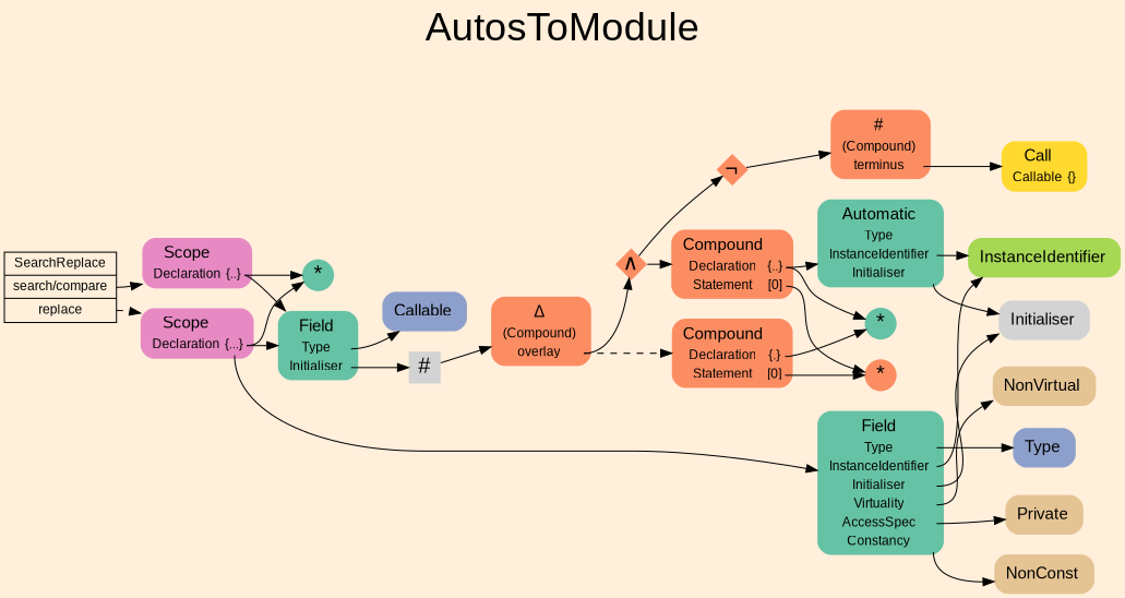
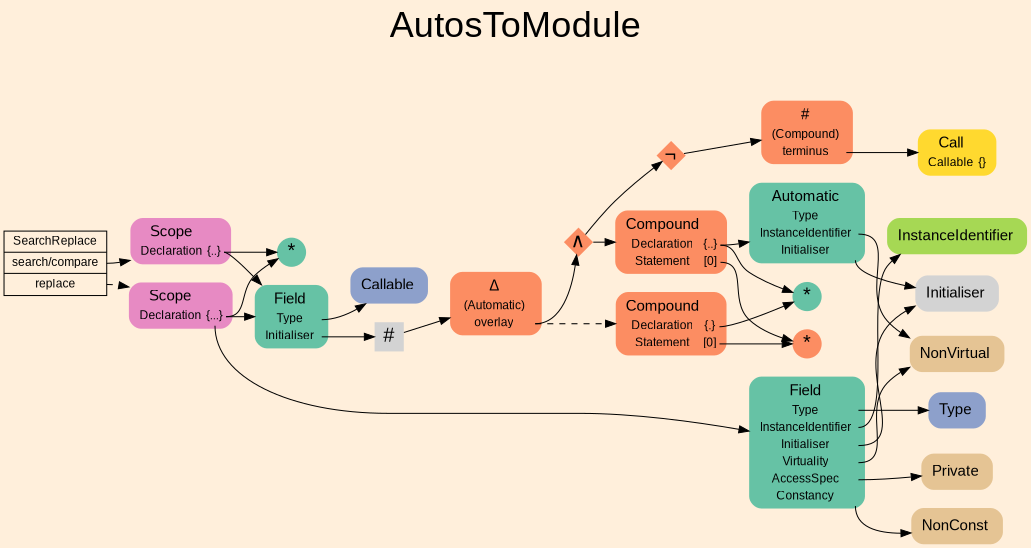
  digraph {
    bgcolor=antiquewhite1
    color=black
    fontcolor=black
    fontname=Arial
    fontsize=36
    label=AutosToModule
    labelloc=t
    rankdir=LR
    ranksep=0.3
    node [fillcolor="/set28/2" fontname=Arial fontsize=12 shape=plaintext style="rounded,filled"]
    edge [color=black fontcolor=black fontname=Arial tailport=port0]
    n1 [color=black fillcolor=antiquewhite1 fontcolor=black label="<fixed> SearchReplace | <port0> search/compare | <port1> replace" shape=record style=filled]
    n2 [fillcolor="/set28/4" label=<<TABLE BORDER="0" CELLBORDER="0" CELLSPACING="0">      <TR><TD><FONT POINT-SIZE="15.0">Scope</FONT></TD><TD></TD></TR>      <TR><TD>Declaration</TD><TD PORT="port0">{..}</TD></TR>     </TABLE>>]
    n3 [fillcolor="/set28/4" label=<<TABLE BORDER="0" CELLBORDER="0" CELLSPACING="0">      <TR><TD><FONT POINT-SIZE="15.0">Scope</FONT></TD><TD></TD></TR>      <TR><TD>Declaration</TD><TD PORT="port0">{...}</TD></TR>     </TABLE>>]
    n4 [fillcolor="/set28/1" fixedsize=true fontsize=20 height=0.4 label=<*> penwidth=0.0 shape=circle style=filled width=0.4]
    n5 [fillcolor="/set28/1" label=<<TABLE BORDER="0" CELLBORDER="0" CELLSPACING="0">      <TR><TD><FONT POINT-SIZE="15.0">Field</FONT></TD><TD></TD></TR>      <TR><TD>Type</TD><TD PORT="port0"></TD></TR>      <TR><TD>Initialiser</TD><TD PORT="port1"></TD></TR>     </TABLE>>]
    n6 [fillcolor="/set28/1" label=<<TABLE BORDER="0" CELLBORDER="0" CELLSPACING="0">      <TR><TD><FONT POINT-SIZE="15.0">Field</FONT></TD><TD></TD></TR>      <TR><TD>Type</TD><TD PORT="port0"></TD></TR>      <TR><TD>InstanceIdentifier</TD><TD PORT="port1"></TD></TR>      <TR><TD>Initialiser</TD><TD PORT="port2"></TD></TR>      <TR><TD>Virtuality</TD><TD PORT="port3"></TD></TR>      <TR><TD>AccessSpec</TD><TD PORT="port4"></TD></TR>      <TR><TD>Constancy</TD><TD PORT="port5"></TD></TR>     </TABLE>>]
    n7 [fillcolor="/set28/3" label=<<TABLE BORDER="0" CELLBORDER="0" CELLSPACING="0">      <TR><TD><FONT POINT-SIZE="15.0">Callable</FONT></TD><TD></TD></TR>     </TABLE>>]
    n8 [fixedsize=true fontsize=20 height=0.4 label=<#> penwidth=0.0 shape=square style=filled width=0.4 fillcolor=""]
-   n9 [label=<<TABLE BORDER="0" CELLBORDER="0" CELLSPACING="0">      <TR><TD><FONT POINT-SIZE="15.0">Δ</FONT></TD><TD></TD></TR>      <TR><TD>(Compound)</TD><TD PORT="port0"></TD></TR>      <TR><TD>overlay</TD><TD PORT="port1"></TD></TR>     </TABLE>>]
+   n9 [label=<<TABLE BORDER="0" CELLBORDER="0" CELLSPACING="0">      <TR><TD><FONT POINT-SIZE="15.0">Δ</FONT></TD><TD></TD></TR>      <TR><TD>(Automatic)</TD><TD PORT="port0"></TD></TR>      <TR><TD>overlay</TD><TD PORT="port1"></TD></TR>     </TABLE>>]
    n10 [fixedsize=true fontsize=20 height=0.4 label=<∧> penwidth=0.0 shape=diamond style=filled width=0.4]
    n11 [label=<<TABLE BORDER="0" CELLBORDER="0" CELLSPACING="0">      <TR><TD><FONT POINT-SIZE="15.0">Compound</FONT></TD><TD></TD></TR>      <TR><TD>Declaration</TD><TD PORT="port0">{.}</TD></TR>      <TR><TD>Statement</TD><TD PORT="port1">[0]</TD></TR>     </TABLE>>]
    n12 [fixedsize=true fontsize=20 height=0.4 label=<¬> penwidth=0.0 shape=diamond style=filled width=0.4]
    n13 [label=<<TABLE BORDER="0" CELLBORDER="0" CELLSPACING="0">      <TR><TD><FONT POINT-SIZE="15.0">Compound</FONT></TD><TD></TD></TR>      <TR><TD>Declaration</TD><TD PORT="port0">{..}</TD></TR>      <TR><TD>Statement</TD><TD PORT="port1">[0]</TD></TR>     </TABLE>>]
    n14 [fillcolor="/set28/1" fixedsize=true fontsize=20 height=0.4 label=<*> penwidth=0.0 shape=circle style=filled width=0.4]
    n15 [fixedsize=true fontsize=20 height=0.4 label=<*> penwidth=0.0 shape=circle style=filled width=0.4]
    n16 [label=<<TABLE BORDER="0" CELLBORDER="0" CELLSPACING="0">      <TR><TD><FONT POINT-SIZE="15.0">#</FONT></TD><TD></TD></TR>      <TR><TD>(Compound)</TD><TD PORT="port0"></TD></TR>      <TR><TD>terminus</TD><TD PORT="port1"></TD></TR>     </TABLE>>]
    n17 [fillcolor="/set28/1" label=<<TABLE BORDER="0" CELLBORDER="0" CELLSPACING="0">      <TR><TD><FONT POINT-SIZE="15.0">Automatic</FONT></TD><TD></TD></TR>      <TR><TD>Type</TD><TD PORT="port0"></TD></TR>      <TR><TD>InstanceIdentifier</TD><TD PORT="port1"></TD></TR>      <TR><TD>Initialiser</TD><TD PORT="port2"></TD></TR>     </TABLE>>]
    n18 [fillcolor="/set28/6" label=<<TABLE BORDER="0" CELLBORDER="0" CELLSPACING="0">      <TR><TD><FONT POINT-SIZE="15.0">Call</FONT></TD><TD></TD></TR>      <TR><TD>Callable</TD><TD PORT="port0">{}</TD></TR>     </TABLE>>]
    n19 [fillcolor="/set28/5" label=<<TABLE BORDER="0" CELLBORDER="0" CELLSPACING="0">      <TR><TD><FONT POINT-SIZE="15.0">InstanceIdentifier</FONT></TD><TD></TD></TR>     </TABLE>>]
    n20 [label=<<TABLE BORDER="0" CELLBORDER="0" CELLSPACING="0">      <TR><TD><FONT POINT-SIZE="15.0">Initialiser</FONT></TD><TD></TD></TR>     </TABLE>> fillcolor=""]
    n21 [fillcolor="/set28/3" label=<<TABLE BORDER="0" CELLBORDER="0" CELLSPACING="0">      <TR><TD><FONT POINT-SIZE="15.0">Type</FONT></TD><TD></TD></TR>     </TABLE>>]
    n22 [fillcolor="/set28/7" label=<<TABLE BORDER="0" CELLBORDER="0" CELLSPACING="0">      <TR><TD><FONT POINT-SIZE="15.0">NonVirtual</FONT></TD><TD></TD></TR>     </TABLE>>]
    n23 [fillcolor="/set28/7" label=<<TABLE BORDER="0" CELLBORDER="0" CELLSPACING="0">      <TR><TD><FONT POINT-SIZE="15.0">Private</FONT></TD><TD></TD></TR>     </TABLE>>]
    n24 [fillcolor="/set28/7" label=<<TABLE BORDER="0" CELLBORDER="0" CELLSPACING="0">      <TR><TD><FONT POINT-SIZE="15.0">NonConst</FONT></TD><TD></TD></TR>     </TABLE>>]
    n1 -> n2
    n1 -> n3 [style=dashed tailport=port1]
    n2 -> n4
    n2 -> n5
    n3 -> n4
    n3 -> n5
    n3 -> n6
    n5 -> n7
    n5 -> n8 [tailport=port1]
    n6 -> n19 [tailport=port1]
    n6 -> n20 [tailport=port2]
    n6 -> n21
    n6 -> n22 [tailport=port3]
    n6 -> n23 [tailport=port4]
    n6 -> n24 [tailport=port5]
    n8 -> n9
    n9 -> n10 [tailport=port1]
    n9 -> n11 [style=dashed tailport=port1]
    n10 -> n12
    n10 -> n13
    n11 -> n14
    n11 -> n15 [tailport=port1]
    n12 -> n16
    n13 -> n14
    n13 -> n15 [tailport=port1]
    n13 -> n17
    n16 -> n18 [tailport=port1]
-   n17 -> n19 [tailport=port1]
+   n17 -> n22 [tailport=port1]
    n17 -> n20 [tailport=port2]
  }
